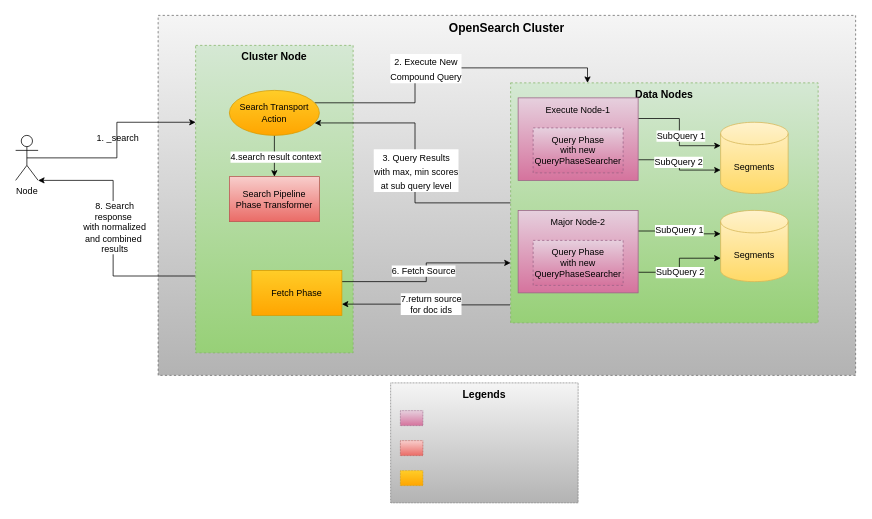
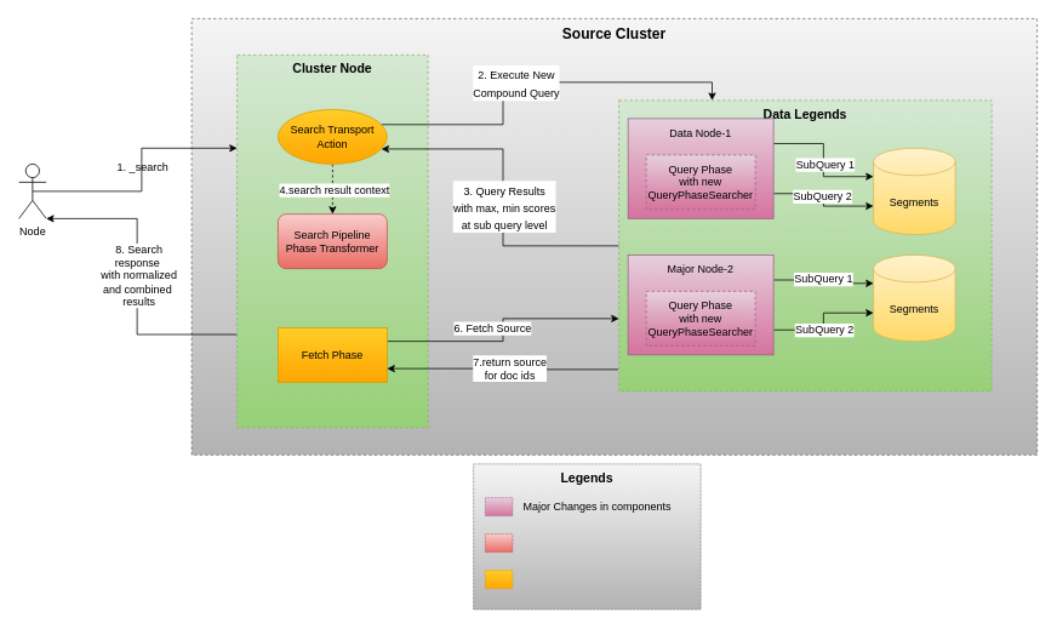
  <mxCell id="0" />
  <mxCell id="1" parent="0" />
- <mxCell id="2" value="&lt;font style=&quot;font-size: 16px;&quot;&gt;&lt;b&gt;OpenSearch Cluster&lt;/b&gt;&lt;/font&gt;" style="rounded=0;whiteSpace=wrap;html=1;fontSize=12;dashed=1;verticalAlign=top;fillColor=#f5f5f5;strokeColor=#666666;gradientColor=#b3b3b3;" parent="1" vertex="1"><mxGeometry x="210" y="20" width="930" height="480" as="geometry" /></mxCell>
+ <mxCell id="2" value="&lt;font style=&quot;font-size: 16px;&quot;&gt;&lt;b&gt;Source Cluster&lt;/b&gt;&lt;/font&gt;" style="rounded=0;whiteSpace=wrap;html=1;fontSize=12;dashed=1;verticalAlign=top;fillColor=#f5f5f5;strokeColor=#666666;gradientColor=#b3b3b3;" parent="1" vertex="1"><mxGeometry x="210" y="20" width="930" height="480" as="geometry" /></mxCell>
  <mxCell id="3" style="edgeStyle=orthogonalEdgeStyle;rounded=0;orthogonalLoop=1;jettySize=auto;html=1;exitX=0;exitY=0.75;exitDx=0;exitDy=0;entryX=1;entryY=1;entryDx=0;entryDy=0;entryPerimeter=0;fontSize=12;" parent="1" source="5" target="21" edge="1"><mxGeometry relative="1" as="geometry"><Array as="points"><mxPoint x="150" y="368" /><mxPoint x="150" y="240" /></Array></mxGeometry></mxCell>
  <mxCell id="4" value="8. Search &lt;br&gt;response&amp;nbsp;&lt;br&gt;with normalized&lt;br&gt;and combined&amp;nbsp;&lt;br&gt;results" style="edgeLabel;html=1;align=center;verticalAlign=middle;resizable=0;points=[];fontSize=12;" parent="3" vertex="1" connectable="0"><mxGeometry x="0.037" y="-1" relative="1" as="geometry"><mxPoint as="offset" /></mxGeometry></mxCell>
  <mxCell id="5" value="&lt;b&gt;&lt;font style=&quot;font-size: 14px;&quot;&gt;Cluster Node&lt;/font&gt;&lt;/b&gt;" style="rounded=0;whiteSpace=wrap;html=1;horizontal=1;verticalAlign=top;dashed=1;fillColor=#d5e8d4;strokeColor=#82b366;gradientColor=#97d077;" parent="1" vertex="1"><mxGeometry x="260" y="60" width="210" height="410" as="geometry" /></mxCell>
  <mxCell id="6" style="edgeStyle=orthogonalEdgeStyle;rounded=0;orthogonalLoop=1;jettySize=auto;html=1;exitX=0;exitY=0.5;exitDx=0;exitDy=0;entryX=1;entryY=0.75;entryDx=0;entryDy=0;fontSize=16;" parent="1" source="9" target="14" edge="1"><mxGeometry relative="1" as="geometry" /></mxCell>
  <mxCell id="7" value="&lt;span style=&quot;font-size: 12px;&quot;&gt;3. Query Results&lt;br&gt;with max, min scores&lt;br&gt;at sub query level&lt;br&gt;&lt;/span&gt;" style="edgeLabel;html=1;align=center;verticalAlign=middle;resizable=0;points=[];fontSize=16;" parent="6" vertex="1" connectable="0"><mxGeometry x="-0.063" relative="1" as="geometry"><mxPoint x="1" y="1" as="offset" /></mxGeometry></mxCell>
  <mxCell id="8" value="7.return source &lt;br&gt;for doc ids" style="edgeStyle=orthogonalEdgeStyle;rounded=0;orthogonalLoop=1;jettySize=auto;html=1;exitX=-0.002;exitY=0.925;exitDx=0;exitDy=0;entryX=1;entryY=0.75;entryDx=0;entryDy=0;fontSize=12;exitPerimeter=0;" parent="1" source="9" target="17" edge="1"><mxGeometry x="-0.066" y="-1" relative="1" as="geometry"><mxPoint as="offset" /></mxGeometry></mxCell>
- <mxCell id="9" value="&lt;b&gt;&lt;font style=&quot;font-size: 14px;&quot;&gt;Data Nodes&lt;/font&gt;&lt;/b&gt;" style="rounded=0;whiteSpace=wrap;html=1;verticalAlign=top;dashed=1;fillColor=#d5e8d4;strokeColor=#82b366;gradientColor=#97d077;" parent="1" vertex="1"><mxGeometry x="680" y="110" width="410" height="320" as="geometry" /></mxCell>
+ <mxCell id="9" value="&lt;b&gt;&lt;font style=&quot;font-size: 14px;&quot;&gt;Data Legends&lt;/font&gt;&lt;/b&gt;" style="rounded=0;whiteSpace=wrap;html=1;verticalAlign=top;dashed=1;fillColor=#d5e8d4;strokeColor=#82b366;gradientColor=#97d077;" parent="1" vertex="1"><mxGeometry x="680" y="110" width="410" height="320" as="geometry" /></mxCell>
  <mxCell id="10" style="edgeStyle=orthogonalEdgeStyle;rounded=0;orthogonalLoop=1;jettySize=auto;html=1;exitX=1;exitY=0.25;exitDx=0;exitDy=0;entryX=0.25;entryY=0;entryDx=0;entryDy=0;fontSize=14;" parent="1" source="14" target="9" edge="1"><mxGeometry relative="1" as="geometry" /></mxCell>
  <mxCell id="11" value="&lt;span style=&quot;font-size: 12px;&quot;&gt;2. Execute New &lt;br&gt;Compound Query&lt;/span&gt;" style="edgeLabel;html=1;align=center;verticalAlign=middle;resizable=0;points=[];fontSize=16;" parent="10" vertex="1" connectable="0"><mxGeometry x="-0.156" y="-1" relative="1" as="geometry"><mxPoint x="12" y="-1" as="offset" /></mxGeometry></mxCell>
- <mxCell id="12" style="edgeStyle=orthogonalEdgeStyle;rounded=0;orthogonalLoop=1;jettySize=auto;html=1;exitX=0.5;exitY=1;exitDx=0;exitDy=0;fontSize=12;" parent="1" source="14" target="18" edge="1"><mxGeometry relative="1" as="geometry" /></mxCell>
+ <mxCell id="12" style="edgeStyle=orthogonalEdgeStyle;rounded=0;orthogonalLoop=1;jettySize=auto;html=1;exitX=0.5;exitY=1;exitDx=0;exitDy=0;fontSize=12;dashed=1;" parent="1" source="14" target="18" edge="1"><mxGeometry relative="1" as="geometry" /></mxCell>
  <mxCell id="13" value="4.search result context" style="edgeLabel;html=1;align=center;verticalAlign=middle;resizable=0;points=[];fontSize=12;" parent="12" vertex="1" connectable="0"><mxGeometry x="0.018" y="1" relative="1" as="geometry"><mxPoint as="offset" /></mxGeometry></mxCell>
  <mxCell id="14" value="Search Transport Action" style="ellipse;whiteSpace=wrap;html=1;fillColor=#ffcd28;strokeColor=#d79b00;gradientColor=#ffa500;" parent="1" vertex="1"><mxGeometry x="305" y="120" width="120" height="60" as="geometry" /></mxCell>
  <mxCell id="15" style="edgeStyle=orthogonalEdgeStyle;rounded=0;orthogonalLoop=1;jettySize=auto;html=1;exitX=1;exitY=0.25;exitDx=0;exitDy=0;entryX=0;entryY=0.75;entryDx=0;entryDy=0;fontSize=12;" parent="1" source="17" target="9" edge="1"><mxGeometry relative="1" as="geometry" /></mxCell>
  <mxCell id="16" value="6. Fetch Source" style="edgeLabel;html=1;align=center;verticalAlign=middle;resizable=0;points=[];fontSize=12;" parent="15" vertex="1" connectable="0"><mxGeometry x="-0.506" y="1" relative="1" as="geometry"><mxPoint x="46" y="-14" as="offset" /></mxGeometry></mxCell>
- <mxCell id="17" value="Fetch Phase" style="rounded=0;whiteSpace=wrap;html=1;fillColor=#ffcd28;strokeColor=#d79b00;gradientColor=#ffa500;" parent="1" vertex="1"><mxGeometry x="335" y="360" width="120" height="60" as="geometry" /></mxCell>
- <mxCell id="18" value="Search Pipeline Phase Transformer" style="rounded=0;whiteSpace=wrap;html=1;fillColor=#f8cecc;strokeColor=#b85450;gradientColor=#ea6b66;" parent="1" vertex="1"><mxGeometry x="305" y="235" width="120" height="60" as="geometry" /></mxCell>
+ <mxCell id="17" value="Fetch Phase" style="rounded=0;whiteSpace=wrap;html=1;fillColor=#ffcd28;strokeColor=#d79b00;gradientColor=#ffa500;" parent="1" vertex="1"><mxGeometry x="305" y="360" width="120" height="60" as="geometry" /></mxCell>
+ <mxCell id="18" value="Search Pipeline Phase Transformer" style="whiteSpace=wrap;html=1;fillColor=#f8cecc;strokeColor=#b85450;gradientColor=#ea6b66;rounded=1;" parent="1" vertex="1"><mxGeometry x="305" y="235" width="120" height="60" as="geometry" /></mxCell>
  <mxCell id="19" style="edgeStyle=orthogonalEdgeStyle;rounded=0;orthogonalLoop=1;jettySize=auto;html=1;exitX=0.5;exitY=0.5;exitDx=0;exitDy=0;exitPerimeter=0;entryX=0;entryY=0.25;entryDx=0;entryDy=0;" parent="1" source="21" target="5" edge="1"><mxGeometry relative="1" as="geometry" /></mxCell>
  <mxCell id="20" value="&lt;font style=&quot;font-size: 12px;&quot;&gt;1. _search&lt;/font&gt;" style="edgeLabel;html=1;align=center;verticalAlign=middle;resizable=0;points=[];fontSize=14;labelBackgroundColor=none;" parent="19" vertex="1" connectable="0"><mxGeometry x="0.084" relative="1" as="geometry"><mxPoint as="offset" /></mxGeometry></mxCell>
  <mxCell id="21" value="Node" style="shape=umlActor;verticalLabelPosition=bottom;verticalAlign=top;html=1;outlineConnect=0;" parent="1" vertex="1"><mxGeometry x="20" y="180" width="30" height="60" as="geometry" /></mxCell>
  <mxCell id="22" style="edgeStyle=orthogonalEdgeStyle;rounded=0;orthogonalLoop=1;jettySize=auto;html=1;exitX=1;exitY=0.25;exitDx=0;exitDy=0;entryX=0;entryY=0;entryDx=0;entryDy=31.25;entryPerimeter=0;fontSize=12;" parent="1" source="26" target="32" edge="1"><mxGeometry relative="1" as="geometry" /></mxCell>
  <mxCell id="23" value="SubQuery 1" style="edgeLabel;html=1;align=center;verticalAlign=middle;resizable=0;points=[];fontSize=12;" parent="22" vertex="1" connectable="0"><mxGeometry x="0.065" y="1" relative="1" as="geometry"><mxPoint as="offset" /></mxGeometry></mxCell>
  <mxCell id="24" style="edgeStyle=orthogonalEdgeStyle;rounded=0;orthogonalLoop=1;jettySize=auto;html=1;exitX=1;exitY=0.75;exitDx=0;exitDy=0;entryX=0;entryY=0;entryDx=0;entryDy=63.75;entryPerimeter=0;fontSize=12;" parent="1" source="26" target="32" edge="1"><mxGeometry relative="1" as="geometry" /></mxCell>
  <mxCell id="25" value="SubQuery 2" style="edgeLabel;html=1;align=center;verticalAlign=middle;resizable=0;points=[];fontSize=12;" parent="24" vertex="1" connectable="0"><mxGeometry x="-0.066" y="-2" relative="1" as="geometry"><mxPoint as="offset" /></mxGeometry></mxCell>
- <mxCell id="26" value="&lt;font style=&quot;font-size: 12px;&quot;&gt;Execute Node-1&lt;/font&gt;" style="rounded=0;whiteSpace=wrap;html=1;fontSize=14;fillColor=#e6d0de;strokeColor=#996185;gradientColor=#d5739d;verticalAlign=top;" parent="1" vertex="1"><mxGeometry x="690" y="130" width="160" height="110" as="geometry" /></mxCell>
+ <mxCell id="26" value="&lt;font style=&quot;font-size: 12px;&quot;&gt;Data Node-1&lt;/font&gt;" style="rounded=0;whiteSpace=wrap;html=1;fontSize=14;fillColor=#e6d0de;strokeColor=#996185;gradientColor=#d5739d;verticalAlign=top;" parent="1" vertex="1"><mxGeometry x="690" y="130" width="160" height="110" as="geometry" /></mxCell>
  <mxCell id="27" style="edgeStyle=orthogonalEdgeStyle;rounded=0;orthogonalLoop=1;jettySize=auto;html=1;exitX=1;exitY=0.25;exitDx=0;exitDy=0;entryX=0;entryY=0;entryDx=0;entryDy=31.25;entryPerimeter=0;fontSize=12;" parent="1" source="31" target="33" edge="1"><mxGeometry relative="1" as="geometry" /></mxCell>
  <mxCell id="28" value="SubQuery 1" style="edgeLabel;html=1;align=center;verticalAlign=middle;resizable=0;points=[];fontSize=12;" parent="27" vertex="1" connectable="0"><mxGeometry x="-0.056" y="1" relative="1" as="geometry"><mxPoint as="offset" /></mxGeometry></mxCell>
  <mxCell id="29" style="edgeStyle=orthogonalEdgeStyle;rounded=0;orthogonalLoop=1;jettySize=auto;html=1;exitX=1;exitY=0.75;exitDx=0;exitDy=0;entryX=0;entryY=0;entryDx=0;entryDy=63.75;entryPerimeter=0;fontSize=12;" parent="1" source="31" target="33" edge="1"><mxGeometry relative="1" as="geometry" /></mxCell>
  <mxCell id="30" value="SubQuery 2" style="edgeLabel;html=1;align=center;verticalAlign=middle;resizable=0;points=[];fontSize=12;" parent="29" vertex="1" connectable="0"><mxGeometry x="-0.145" relative="1" as="geometry"><mxPoint as="offset" /></mxGeometry></mxCell>
  <mxCell id="31" value="&lt;font style=&quot;font-size: 12px;&quot;&gt;Major Node-2&lt;/font&gt;" style="rounded=0;whiteSpace=wrap;html=1;fontSize=14;fillColor=#e6d0de;strokeColor=#996185;gradientColor=#d5739d;verticalAlign=top;" parent="1" vertex="1"><mxGeometry x="690" y="280" width="160" height="110" as="geometry" /></mxCell>
  <mxCell id="32" value="Segments" style="shape=cylinder3;whiteSpace=wrap;html=1;boundedLbl=1;backgroundOutline=1;size=15;fontSize=12;fillColor=#fff2cc;strokeColor=#d6b656;gradientColor=#ffd966;" parent="1" vertex="1"><mxGeometry x="960" y="162.5" width="90" height="95" as="geometry" /></mxCell>
  <mxCell id="33" value="Segments" style="shape=cylinder3;whiteSpace=wrap;html=1;boundedLbl=1;backgroundOutline=1;size=15;fontSize=12;fillColor=#fff2cc;strokeColor=#d6b656;gradientColor=#ffd966;" parent="1" vertex="1"><mxGeometry x="960" y="280" width="90" height="95" as="geometry" /></mxCell>
  <mxCell id="34" value="&lt;b&gt;&lt;font style=&quot;font-size: 14px;&quot;&gt;Legends&lt;/font&gt;&lt;/b&gt;" style="rounded=0;whiteSpace=wrap;html=1;dashed=1;dashPattern=1 1;fontSize=12;verticalAlign=top;fillColor=#f5f5f5;strokeColor=#666666;gradientColor=#b3b3b3;" parent="1" vertex="1"><mxGeometry x="520" y="510" width="250" height="160" as="geometry" /></mxCell>
  <mxCell id="35" value="" style="rounded=0;whiteSpace=wrap;html=1;dashed=1;dashPattern=1 1;fontSize=12;fillColor=#e6d0de;strokeColor=#996185;gradientColor=#d5739d;" parent="1" vertex="1"><mxGeometry x="533" y="547" width="30" height="20" as="geometry" /></mxCell>
+ <mxCell id="36" value="Major Changes in components" style="text;html=1;strokeColor=none;fillColor=none;align=left;verticalAlign=middle;whiteSpace=wrap;rounded=0;dashed=1;dashPattern=1 1;fontSize=12;" parent="1" vertex="1"><mxGeometry x="573" y="542" width="170" height="30" as="geometry" /></mxCell>
  <mxCell id="37" value="" style="rounded=0;whiteSpace=wrap;html=1;dashed=1;dashPattern=1 1;fontSize=12;fillColor=#f8cecc;strokeColor=#b85450;gradientColor=#ea6b66;" parent="1" vertex="1"><mxGeometry x="533" y="587" width="30" height="20" as="geometry" /></mxCell>
  <mxCell id="38" value="" style="rounded=0;whiteSpace=wrap;html=1;dashed=1;dashPattern=1 1;fontSize=12;fillColor=#ffcd28;strokeColor=#d79b00;gradientColor=#ffa500;" parent="1" vertex="1"><mxGeometry x="533" y="627" width="30" height="20" as="geometry" /></mxCell>
  <mxCell id="39" value="Query Phase&lt;br style=&quot;border-color: var(--border-color);&quot;&gt;with new QueryPhaseSearcher" style="rounded=0;whiteSpace=wrap;html=1;dashed=1;labelBackgroundColor=none;fontSize=12;gradientColor=#d5739d;fillColor=#e6d0de;strokeColor=#996185;" parent="1" vertex="1"><mxGeometry x="710" y="170" width="120" height="60" as="geometry" /></mxCell>
  <mxCell id="40" value="Query Phase&lt;br style=&quot;border-color: var(--border-color);&quot;&gt;with new QueryPhaseSearcher" style="rounded=0;whiteSpace=wrap;html=1;dashed=1;labelBackgroundColor=none;fontSize=12;gradientColor=#d5739d;fillColor=#e6d0de;strokeColor=#996185;" parent="1" vertex="1"><mxGeometry x="710" y="320" width="120" height="60" as="geometry" /></mxCell>
